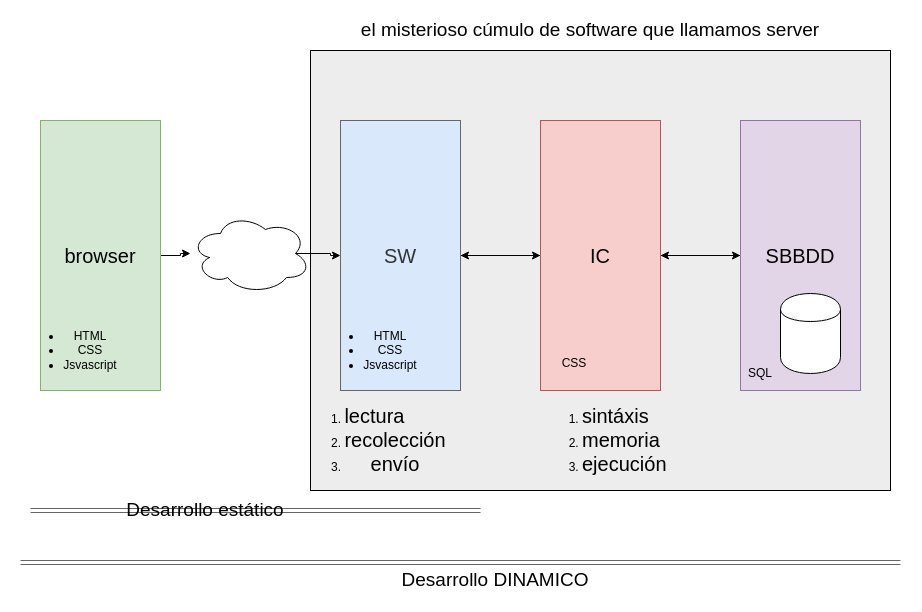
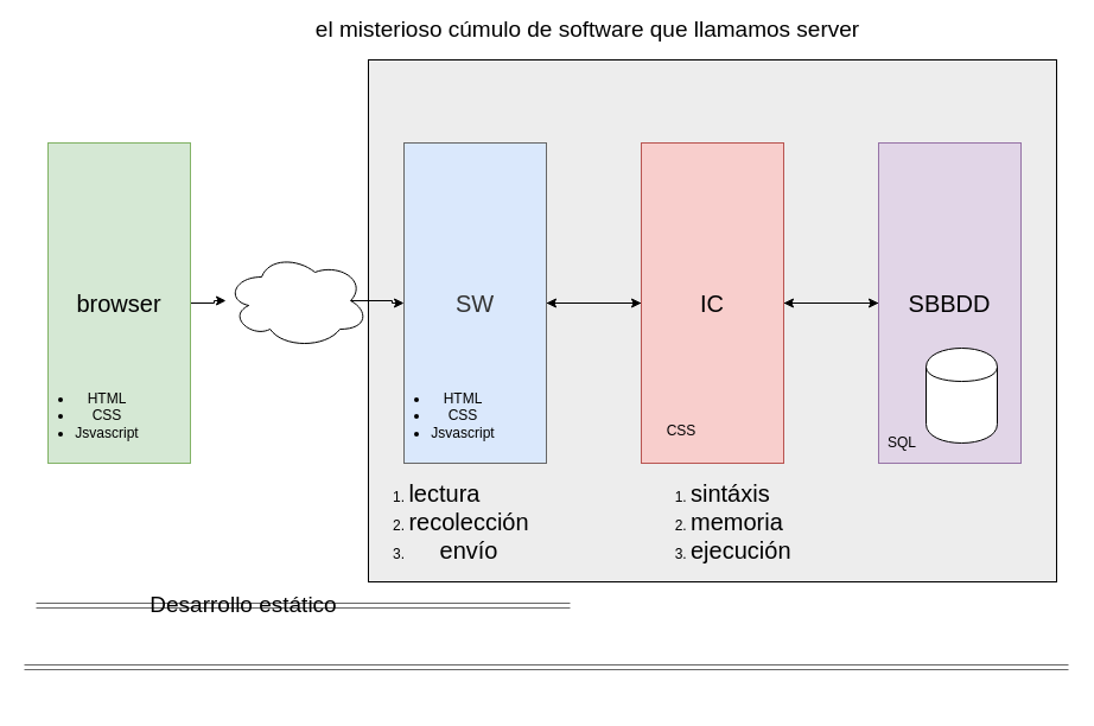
  <mxCell id="0" />
  <mxCell id="1" parent="0" />
  <mxCell id="2" value="" style="rounded=0;whiteSpace=wrap;html=1;fillColor=#EDEDED;" parent="1" vertex="1"><mxGeometry x="310" y="50" width="580" height="440" as="geometry" /></mxCell>
  <mxCell id="3" value="" style="edgeStyle=orthogonalEdgeStyle;rounded=0;orthogonalLoop=1;jettySize=auto;html=1;" parent="1" source="4" target="13" edge="1"><mxGeometry relative="1" as="geometry" /></mxCell>
  <mxCell id="4" value="&lt;font style=&quot;font-size: 20px&quot;&gt;browser&lt;/font&gt;" style="rounded=0;whiteSpace=wrap;html=1;fillColor=#d5e8d4;strokeColor=#82b366;" parent="1" vertex="1"><mxGeometry x="40" y="120" width="120" height="270" as="geometry" /></mxCell>
  <mxCell id="5" value="" style="edgeStyle=orthogonalEdgeStyle;rounded=0;orthogonalLoop=1;jettySize=auto;html=1;" parent="1" source="6" target="9" edge="1"><mxGeometry relative="1" as="geometry" /></mxCell>
  <mxCell id="6" value="&lt;span style=&quot;font-size: 20px&quot;&gt;SW&lt;/span&gt;" style="rounded=0;whiteSpace=wrap;html=1;fillColor=#dae8fc;strokeColor=#666666;fontColor=#333333;" parent="1" vertex="1"><mxGeometry x="340" y="120" width="120" height="270" as="geometry" /></mxCell>
  <mxCell id="7" value="" style="edgeStyle=orthogonalEdgeStyle;rounded=0;orthogonalLoop=1;jettySize=auto;html=1;" parent="1" source="9" target="11" edge="1"><mxGeometry relative="1" as="geometry" /></mxCell>
  <mxCell id="8" value="" style="edgeStyle=orthogonalEdgeStyle;rounded=0;orthogonalLoop=1;jettySize=auto;html=1;" parent="1" source="9" target="6" edge="1"><mxGeometry relative="1" as="geometry"><mxPoint x="600" y="40" as="targetPoint" /></mxGeometry></mxCell>
  <mxCell id="9" value="&lt;span style=&quot;font-size: 20px&quot;&gt;IC&lt;/span&gt;" style="rounded=0;whiteSpace=wrap;html=1;fillColor=#f8cecc;strokeColor=#b85450;" parent="1" vertex="1"><mxGeometry x="540" y="120" width="120" height="270" as="geometry" /></mxCell>
  <mxCell id="10" value="" style="edgeStyle=orthogonalEdgeStyle;rounded=0;orthogonalLoop=1;jettySize=auto;html=1;" parent="1" source="11" target="9" edge="1"><mxGeometry relative="1" as="geometry"><mxPoint x="800" y="470" as="targetPoint" /></mxGeometry></mxCell>
  <mxCell id="11" value="&lt;span style=&quot;font-size: 20px&quot;&gt;SBBDD&lt;/span&gt;" style="rounded=0;whiteSpace=wrap;html=1;fillColor=#e1d5e7;strokeColor=#9673a6;" parent="1" vertex="1"><mxGeometry x="740" y="120" width="120" height="270" as="geometry" /></mxCell>
  <mxCell id="12" value="" style="edgeStyle=orthogonalEdgeStyle;rounded=0;orthogonalLoop=1;jettySize=auto;html=1;exitX=0.875;exitY=0.5;exitDx=0;exitDy=0;exitPerimeter=0;" parent="1" source="13" target="6" edge="1"><mxGeometry relative="1" as="geometry" /></mxCell>
  <mxCell id="13" value="" style="ellipse;shape=cloud;whiteSpace=wrap;html=1;" parent="1" vertex="1"><mxGeometry x="190" y="213" width="120" height="80" as="geometry" /></mxCell>
  <mxCell id="14" value="&lt;ul&gt;&lt;li&gt;HTML&lt;/li&gt;&lt;li&gt;CSS&lt;/li&gt;&lt;li&gt;Jsvascript&lt;/li&gt;&lt;/ul&gt;" style="text;html=1;strokeColor=none;fillColor=none;align=center;verticalAlign=middle;whiteSpace=wrap;rounded=0;" parent="1" vertex="1"><mxGeometry x="50" y="340" width="40" height="20" as="geometry" /></mxCell>
  <mxCell id="15" value="&lt;ul&gt;&lt;li&gt;HTML&lt;/li&gt;&lt;li&gt;CSS&lt;/li&gt;&lt;li&gt;Jsvascript&lt;/li&gt;&lt;/ul&gt;" style="text;html=1;strokeColor=none;fillColor=none;align=center;verticalAlign=middle;whiteSpace=wrap;rounded=0;" parent="1" vertex="1"><mxGeometry x="350" y="340" width="40" height="20" as="geometry" /></mxCell>
  <mxCell id="16" value="&lt;ol&gt;&lt;li style=&quot;text-align: left&quot;&gt;&lt;font style=&quot;font-size: 20px&quot;&gt;lectura&lt;/font&gt;&lt;/li&gt;&lt;li&gt;&lt;font style=&quot;font-size: 20px&quot;&gt;recolección&lt;/font&gt;&lt;/li&gt;&lt;li&gt;&lt;font style=&quot;font-size: 20px&quot;&gt;envío&lt;/font&gt;&lt;/li&gt;&lt;/ol&gt;" style="text;html=1;strokeColor=none;fillColor=none;align=center;verticalAlign=middle;whiteSpace=wrap;rounded=0;" parent="1" vertex="1"><mxGeometry x="355" y="429" width="40" height="20" as="geometry" /></mxCell>
  <mxCell id="17" value="" style="shape=link;html=1;fillColor=#f5f5f5;strokeColor=#666666;" parent="1" edge="1"><mxGeometry width="50" height="50" relative="1" as="geometry"><mxPoint x="30" y="510" as="sourcePoint" /><mxPoint x="480" y="510" as="targetPoint" /></mxGeometry></mxCell>
  <mxCell id="18" value="&lt;ol&gt;&lt;li&gt;&lt;span style=&quot;font-size: 20px&quot;&gt;sintáxis&lt;/span&gt;&lt;/li&gt;&lt;li&gt;&lt;span style=&quot;font-size: 20px&quot;&gt;memoria&lt;/span&gt;&lt;/li&gt;&lt;li&gt;&lt;span style=&quot;font-size: 20px&quot;&gt;ejecución&lt;/span&gt;&lt;br&gt;&lt;/li&gt;&lt;/ol&gt;" style="text;html=1;strokeColor=none;fillColor=none;align=left;verticalAlign=middle;whiteSpace=wrap;rounded=0;" parent="1" vertex="1"><mxGeometry x="540" y="429" width="40" height="20" as="geometry" /></mxCell>
  <mxCell id="19" value="" style="shape=cylinder;whiteSpace=wrap;html=1;boundedLbl=1;backgroundOutline=1;align=left;" parent="1" vertex="1"><mxGeometry x="780" y="293" width="60" height="80" as="geometry" /></mxCell>
  <mxCell id="20" value="" style="shape=link;html=1;fillColor=#f5f5f5;strokeColor=#666666;" parent="1" edge="1"><mxGeometry width="50" height="50" relative="1" as="geometry"><mxPoint x="20" y="562" as="sourcePoint" /><mxPoint x="900" y="562" as="targetPoint" /></mxGeometry></mxCell>
  <mxCell id="21" value="CSS" style="text;html=1;strokeColor=none;fillColor=none;align=center;verticalAlign=middle;whiteSpace=wrap;rounded=0;" parent="1" vertex="1"><mxGeometry x="554" y="353" width="40" height="20" as="geometry" /></mxCell>
  <mxCell id="22" value="SQL" style="text;html=1;strokeColor=none;fillColor=none;align=center;verticalAlign=middle;whiteSpace=wrap;rounded=0;" parent="1" vertex="1"><mxGeometry x="740" y="363" width="40" height="20" as="geometry" /></mxCell>
- <mxCell id="23" value="el misterioso cúmulo de software que llamamos server" style="text;html=1;strokeColor=none;fillColor=none;align=center;verticalAlign=middle;whiteSpace=wrap;rounded=0;fontSize=19;" parent="1" vertex="1"><mxGeometry x="330" y="20" width="520" height="20" as="geometry" /></mxCell>
+ <mxCell id="23" value="el misterioso cúmulo de software que llamamos server" style="text;html=1;strokeColor=none;fillColor=none;align=center;verticalAlign=middle;whiteSpace=wrap;rounded=0;fontSize=19;" parent="1" vertex="1"><mxGeometry x="235" y="15" width="520" height="20" as="geometry" /></mxCell>
  <mxCell id="24" value="Desarrollo estático" style="text;html=1;strokeColor=none;fillColor=none;align=center;verticalAlign=middle;whiteSpace=wrap;rounded=0;fontSize=19;" parent="1" vertex="1"><mxGeometry x="80" y="500" width="250" height="20" as="geometry" /></mxCell>
- <mxCell id="25" value="Desarrollo DINAMICO" style="text;html=1;strokeColor=none;fillColor=none;align=center;verticalAlign=middle;whiteSpace=wrap;rounded=0;fontSize=19;" parent="1" vertex="1"><mxGeometry x="370" y="570" width="250" height="20" as="geometry" /></mxCell>
